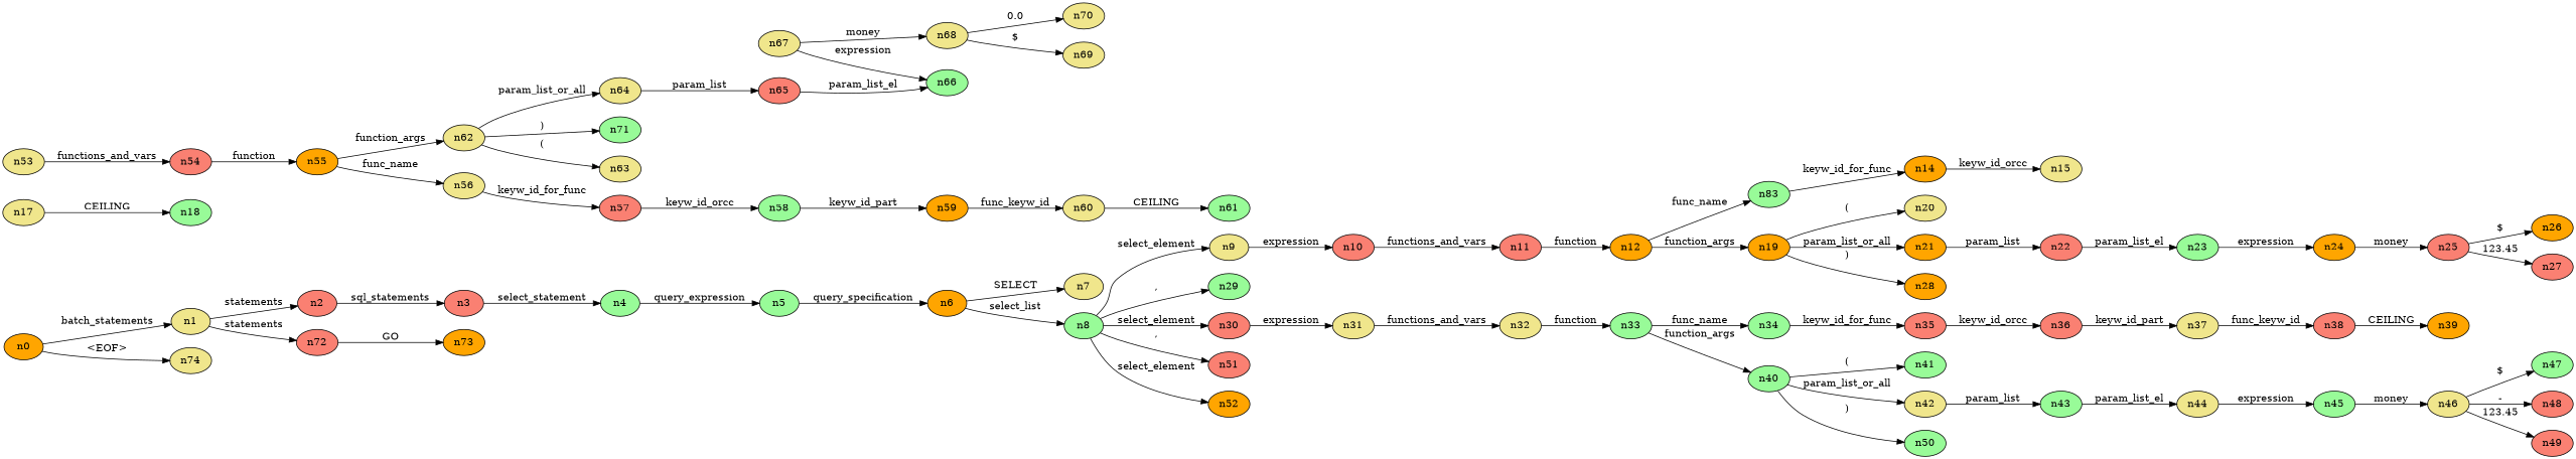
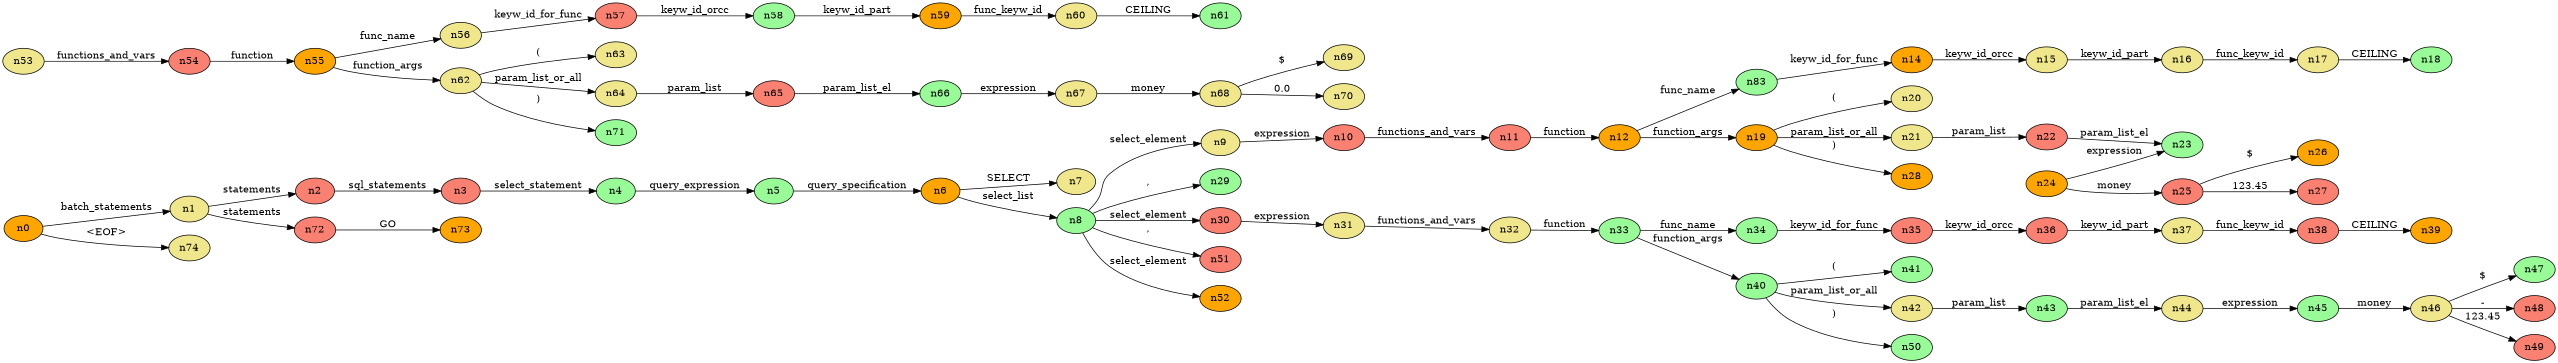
  digraph {
    rankdir=LR
    node [fillcolor=khaki style=filled]
    n0 [fillcolor=orange]
    n1
    n74
    n2 [fillcolor=salmon]
    n72 [fillcolor=salmon]
    n3 [fillcolor=salmon]
    n73 [fillcolor=orange]
    n4 [fillcolor=palegreen]
    n5 [fillcolor=palegreen]
    n6 [fillcolor=orange]
    n7
    n8 [fillcolor=palegreen]
    n9
    n29 [fillcolor=palegreen]
    n30 [fillcolor=salmon]
    n51 [fillcolor=salmon]
    n52 [fillcolor=orange]
    n10 [fillcolor=salmon]
    n31
    n11 [fillcolor=salmon]
    n12 [fillcolor=orange]
    n13 [fillcolor=palegreen label=n83]
    n19 [fillcolor=orange]
    n14 [fillcolor=orange]
    n20
-   n21 [fillcolor=orange]
+   n21
    n28 [fillcolor=orange]
    n15
+   n16
    n17
    n18 [fillcolor=palegreen]
    n22 [fillcolor=salmon]
    n23 [fillcolor=palegreen]
    n24 [fillcolor=orange]
    n25 [fillcolor=salmon]
    n26 [fillcolor=orange]
    n27 [fillcolor=salmon]
    n32
    n33 [fillcolor=palegreen]
    n34 [fillcolor=palegreen]
    n40 [fillcolor=palegreen]
    n35 [fillcolor=salmon]
    n41 [fillcolor=palegreen]
    n42
    n50 [fillcolor=palegreen]
    n36 [fillcolor=salmon]
    n37
    n38 [fillcolor=salmon]
    n39 [fillcolor=orange]
    n43 [fillcolor=palegreen]
    n44
    n45 [fillcolor=palegreen]
    n46
    n47 [fillcolor=palegreen]
    n48 [fillcolor=salmon]
    n49 [fillcolor=salmon]
    n54 [fillcolor=salmon]
    n53
    n55 [fillcolor=orange]
    n56
    n62
    n57 [fillcolor=salmon]
    n63
    n64
    n71 [fillcolor=palegreen]
    n58 [fillcolor=palegreen]
    n59 [fillcolor=orange]
    n60
    n61 [fillcolor=palegreen]
    n65 [fillcolor=salmon]
    n66 [fillcolor=palegreen]
    n67
    n68
    n69
    n70
    n0 -> n1 [label=batch_statements]
    n0 -> n74 [label="<EOF>"]
    n1 -> n2 [label=statements]
    n1 -> n72 [label=statements]
    n2 -> n3 [label=sql_statements]
    n72 -> n73 [label=GO]
    n3 -> n4 [label=select_statement]
    n4 -> n5 [label=query_expression]
    n5 -> n6 [label=query_specification]
    n6 -> n7 [label=SELECT]
    n6 -> n8 [label=select_list]
    n8 -> n9 [label=select_element]
    n8 -> n29 [label=","]
    n8 -> n30 [label=select_element]
    n8 -> n51 [label=","]
    n8 -> n52 [label=select_element]
    n9 -> n10 [label=expression]
    n30 -> n31 [label=expression]
    n10 -> n11 [label=functions_and_vars]
    n31 -> n32 [label=functions_and_vars]
    n11 -> n12 [label=function]
    n12 -> n13 [label=func_name]
    n12 -> n19 [label=function_args]
    n13 -> n14 [label=keyw_id_for_func]
    n19 -> n20 [label="("]
    n19 -> n21 [label=param_list_or_all]
    n19 -> n28 [label=")"]
    n14 -> n15 [label=keyw_id_orcc]
    n21 -> n22 [label=param_list]
+   n15 -> n16 [label=keyw_id_part]
+   n16 -> n17 [label=func_keyw_id]
    n17 -> n18 [label=CEILING]
    n22 -> n23 [label=param_list_el]
-   n23 -> n24 [label=expression]
+   n24 -> n23 [label=expression]
    n24 -> n25 [label=money]
    n25 -> n26 [label="$"]
    n25 -> n27 [label=123.45]
    n32 -> n33 [label=function]
    n33 -> n34 [label=func_name]
    n33 -> n40 [label=function_args]
    n34 -> n35 [label=keyw_id_for_func]
    n40 -> n41 [label="("]
    n40 -> n42 [label=param_list_or_all]
    n40 -> n50 [label=")"]
    n35 -> n36 [label=keyw_id_orcc]
    n42 -> n43 [label=param_list]
    n36 -> n37 [label=keyw_id_part]
    n37 -> n38 [label=func_keyw_id]
    n38 -> n39 [label=CEILING]
    n43 -> n44 [label=param_list_el]
    n44 -> n45 [label=expression]
    n45 -> n46 [label=money]
    n46 -> n47 [label="$"]
    n46 -> n48 [label="-"]
    n46 -> n49 [label=123.45]
    n54 -> n55 [label=function]
    n53 -> n54 [label=functions_and_vars]
    n55 -> n56 [label=func_name]
    n55 -> n62 [label=function_args]
    n56 -> n57 [label=keyw_id_for_func]
    n62 -> n63 [label="("]
    n62 -> n64 [label=param_list_or_all]
    n62 -> n71 [label=")"]
    n57 -> n58 [label=keyw_id_orcc]
    n64 -> n65 [label=param_list]
    n58 -> n59 [label=keyw_id_part]
    n59 -> n60 [label=func_keyw_id]
    n60 -> n61 [label=CEILING]
    n65 -> n66 [label=param_list_el]
-   n67 -> n66 [label=expression]
+   n66 -> n67 [label=expression]
    n67 -> n68 [label=money]
    n68 -> n69 [label="$"]
    n68 -> n70 [label=0.0]
  }
